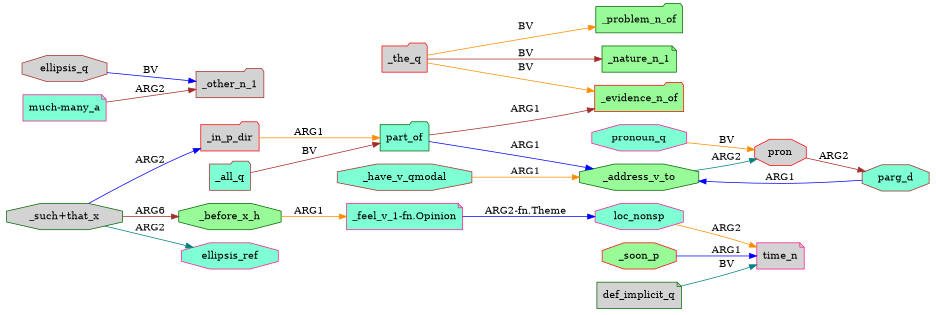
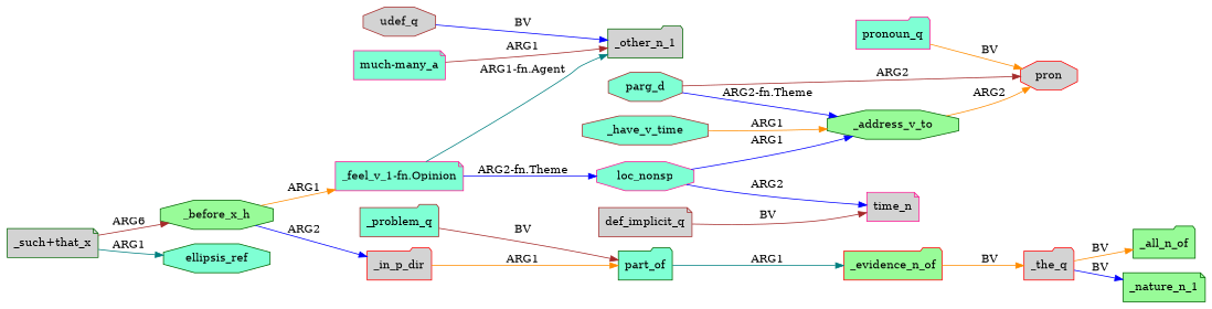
  digraph {
    rankdir=LR
    node [color=darkgreen fillcolor=aquamarine shape=octagon style=filled]
    edge [color=blue]
-   _problem_n_of [fillcolor=palegreen shape=folder]
+   _problem_n_of [fillcolor=palegreen shape=folder label=_all_n_of]
    _nature_n_1 [fillcolor=palegreen shape=note]
-   _all_q [color=brown shape=folder]
+   _all_q [color=brown shape=folder label=_problem_q]
    part_of [shape=folder]
    _evidence_n_of [color=red fillcolor=palegreen shape=folder]
    loc_nonsp [color=deeppink]
    _address_v_to [fillcolor=palegreen]
    time_n [color=deeppink fillcolor=lightgrey shape=note]
    pron [color=red fillcolor=lightgrey]
    _the_q [color=red fillcolor=lightgrey shape=folder]
    parg_d [color=brown]
    "_feel_v_1-fn.Opinion" [color=deeppink shape=note]
-   _other_n_1 [color=brown fillcolor=lightgrey shape=folder]
-   _have_v_qmodal [color=brown]
+   _other_n_1 [fillcolor=lightgrey shape=folder]
+   _have_v_qmodal [color=brown label=_have_v_time]
    _before_x_h [fillcolor=palegreen]
    _in_p_dir [color=red fillcolor=lightgrey shape=folder]
-   "_such+that_x" [fillcolor=lightgrey]
-   ellipsis_ref [color=deeppink]
-   udef_q [color=brown fillcolor=lightgrey label=ellipsis_q]
-   pronoun_q [color=deeppink]
+   "_such+that_x" [fillcolor=lightgrey shape=note]
+   ellipsis_ref
+   udef_q [color=brown fillcolor=lightgrey]
+   pronoun_q [color=deeppink shape=folder]
    "much-many_a" [color=deeppink shape=note]
-   _soon_p [color=red fillcolor=palegreen]
-   def_implicit_q [fillcolor=lightgrey shape=note]
+   def_implicit_q [color=brown fillcolor=lightgrey shape=note]
    _all_q -> part_of [color=brown label=BV]
-   part_of -> _evidence_n_of [color=brown label=ARG1]
-   part_of -> _address_v_to [label=ARG1]
-   loc_nonsp -> time_n [color=darkorange label=ARG2]
-   _address_v_to -> pron [color=teal label=ARG2]
+   part_of -> _evidence_n_of [color=teal label=ARG1]
+   loc_nonsp -> _address_v_to [label=ARG1]
+   loc_nonsp -> time_n [label=ARG2]
+   _address_v_to -> pron [color=darkorange label=ARG2]
    _the_q -> _problem_n_of [color=darkorange label=BV]
-   _the_q -> _nature_n_1 [color=brown label=BV]
-   _the_q -> _evidence_n_of [color=darkorange label=BV]
-   parg_d -> _address_v_to [label=ARG1]
-   pron -> parg_d [color=brown label=ARG2]
+   _the_q -> _nature_n_1 [label=BV]
+   _evidence_n_of -> _the_q [color=darkorange label=BV]
+   parg_d -> _address_v_to [label="ARG2-fn.Theme"]
+   parg_d -> pron [color=brown label=ARG2]
    "_feel_v_1-fn.Opinion" -> loc_nonsp [label="ARG2-fn.Theme"]
+   "_feel_v_1-fn.Opinion" -> _other_n_1 [color=teal label="ARG1-fn.Agent"]
    _have_v_qmodal -> _address_v_to [color=darkorange label=ARG1]
    _before_x_h -> "_feel_v_1-fn.Opinion" [color=darkorange label=ARG1]
-   "_such+that_x" -> _in_p_dir [label=ARG2]
+   _before_x_h -> _in_p_dir [label=ARG2]
    _in_p_dir -> part_of [color=darkorange label=ARG1]
    "_such+that_x" -> _before_x_h [color=brown label=ARG6]
-   "_such+that_x" -> ellipsis_ref [color=teal label=ARG2]
+   "_such+that_x" -> ellipsis_ref [color=teal label=ARG1]
    udef_q -> _other_n_1 [label=BV]
    pronoun_q -> pron [color=darkorange label=BV]
-   "much-many_a" -> _other_n_1 [color=brown label=ARG2]
-   _soon_p -> time_n [label=ARG1]
-   def_implicit_q -> time_n [color=teal label=BV]
+   "much-many_a" -> _other_n_1 [color=brown label=ARG1]
+   def_implicit_q -> time_n [color=brown label=BV]
  }
